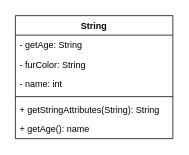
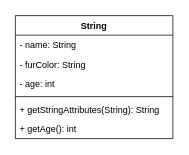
  <mxCell id="0" />
  <mxCell id="1" parent="0" />
  <mxCell id="2" value="String" style="swimlane;fontStyle=1;align=center;verticalAlign=top;childLayout=stackLayout;horizontal=1;startSize=26;horizontalStack=0;resizeParent=1;resizeParentMax=0;resizeLast=0;collapsible=1;marginBottom=0;fillColor=default;strokeColor=default;" parent="1" vertex="1"><mxGeometry x="20" y="20" width="210" height="164" as="geometry"><mxRectangle x="30" y="80" width="100" height="26" as="alternateBounds" /></mxGeometry></mxCell>
- <mxCell id="3" value="- getAge: String" style="text;strokeColor=none;fillColor=none;align=left;verticalAlign=top;spacingLeft=4;spacingRight=4;overflow=hidden;rotatable=0;points=[[0,0.5],[1,0.5]];portConstraint=eastwest;" parent="2" vertex="1"><mxGeometry y="26" width="210" height="26" as="geometry" /></mxCell>
+ <mxCell id="3" value="- name: String" style="text;strokeColor=none;fillColor=none;align=left;verticalAlign=top;spacingLeft=4;spacingRight=4;overflow=hidden;rotatable=0;points=[[0,0.5],[1,0.5]];portConstraint=eastwest;" parent="2" vertex="1"><mxGeometry y="26" width="210" height="26" as="geometry" /></mxCell>
  <mxCell id="4" value="- furColor: String" style="text;strokeColor=none;fillColor=none;align=left;verticalAlign=top;spacingLeft=4;spacingRight=4;overflow=hidden;rotatable=0;points=[[0,0.5],[1,0.5]];portConstraint=eastwest;" parent="2" vertex="1"><mxGeometry y="52" width="210" height="26" as="geometry" /></mxCell>
- <mxCell id="5" value="- name: int" style="text;strokeColor=none;fillColor=none;align=left;verticalAlign=top;spacingLeft=4;spacingRight=4;overflow=hidden;rotatable=0;points=[[0,0.5],[1,0.5]];portConstraint=eastwest;" parent="2" vertex="1"><mxGeometry y="78" width="210" height="26" as="geometry" /></mxCell>
+ <mxCell id="5" value="- age: int" style="text;strokeColor=none;fillColor=none;align=left;verticalAlign=top;spacingLeft=4;spacingRight=4;overflow=hidden;rotatable=0;points=[[0,0.5],[1,0.5]];portConstraint=eastwest;" parent="2" vertex="1"><mxGeometry y="78" width="210" height="26" as="geometry" /></mxCell>
  <mxCell id="6" value="" style="line;strokeWidth=1;fillColor=none;align=left;verticalAlign=middle;spacingTop=-1;spacingLeft=3;spacingRight=3;rotatable=0;labelPosition=right;points=[];portConstraint=eastwest;" parent="2" vertex="1"><mxGeometry y="104" width="210" height="8" as="geometry" /></mxCell>
  <mxCell id="7" value="+ getStringAttributes(String): String" style="text;strokeColor=none;fillColor=none;align=left;verticalAlign=top;spacingLeft=4;spacingRight=4;overflow=hidden;rotatable=0;points=[[0,0.5],[1,0.5]];portConstraint=eastwest;" parent="2" vertex="1"><mxGeometry y="112" width="210" height="26" as="geometry" /></mxCell>
- <mxCell id="8" value="+ getAge(): name" style="text;strokeColor=none;fillColor=none;align=left;verticalAlign=top;spacingLeft=4;spacingRight=4;overflow=hidden;rotatable=0;points=[[0,0.5],[1,0.5]];portConstraint=eastwest;" parent="2" vertex="1"><mxGeometry y="138" width="210" height="26" as="geometry" /></mxCell>
+ <mxCell id="8" value="+ getAge(): int" style="text;strokeColor=none;fillColor=none;align=left;verticalAlign=top;spacingLeft=4;spacingRight=4;overflow=hidden;rotatable=0;points=[[0,0.5],[1,0.5]];portConstraint=eastwest;" parent="2" vertex="1"><mxGeometry y="138" width="210" height="26" as="geometry" /></mxCell>
